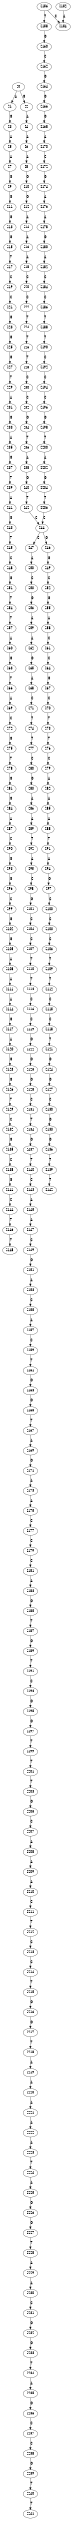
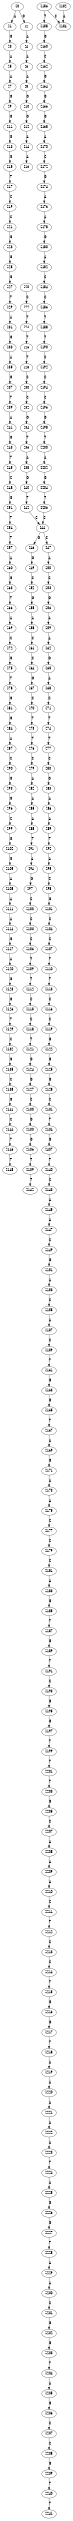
  strict digraph {
    fontname=Lato
    node [fontname=Lato]
    edge [fontname=Lato]
    S0
    S1
    S2
    S3
    S4
    S5
    S6
    S7
    S8
    S9
    S10
    S11
    S12
    S13
    S14
    S15
    S16
    S17
-   S18
    S19
    S20
    S21
    S22
    S23
    S24
    S25
    S26
    S27
    S28
    S29
    S30
    S31
    S32
    S33
    S34
    S35
    S36
    S37
    S38
    S39
    S40
    S41
    S42
    S43
    S44
    S45
    S46
    S47
    S48
    S49
    S50
    S51
    S52
    S53
    S54
    S55
    S56
    S57
    S58
    S59
    S60
    S61
    S62
    S63
    S64
    S65
    S66
    S67
    S68
    S69
    S70
    S71
    S72
    S73
    S74
    S75
    S76
    S77
    S78
    S79
    S80
    S81
    S82
    S83
    S84
    S85
    S86
    S87
    S88
    S89
    S90
    S91
    S92
    S93
    S94
    S95
    S96
    S97
    S98
    S99
    S100
    S101
    S102
    S103
    S104
    S105
    S106
    S107
    S108
    S109
    S110
    S111
    S112
    S113
    S114
    S115
    S116
    S117
    S118
    S119
    S120
    S121
    S122
    S123
    S124
    S125
    S126
    S127
    S128
    S129
    S130
    S131
    S132
    S133
    S134
    S135
    S136
    n138 [label=S437]
    S138
    S139
    S140
    S141
    S142
    S143
    S144
    S145
    S146
    S147
    S148
    S149
    S151
    S153
    S152
    S154
    S155
    S157
    S156
    S158
    S159
    S160
    S161
    S162
    S163
    S164
    S165
    S166
    S167
    S168
    S169
    S170
    S171
    S172
    S173
    S174
    S175
    S176
    S177
    S178
    S179
    S180
    S181
    S182
    S183
    S184
    S185
    S186
    S187
    S188
    S189
    S190
    S191
    S192
    S193
    S194
    S195
    S196
    S197
    S198
    S199
    S200
    S201
    S202
    S203
    S204
    S205
    S206
    S207
    S208
    S209
    S210
    S211
    S212
    S213
    S214
    S215
    S216
    S217
    S218
    S219
    S220
    S221
    S222
    S223
    S224
    S225
    S226
    S227
    S228
    S229
    S230
    S231
    S232
    S233
    S234
    S235
    S236
    S237
    S238
    S239
    S240
    S241
    S0 -> S1 [label=A]
    S0 -> S2 [label=G]
    S1 -> S3 [label=G]
    S2 -> S4 [label=A]
    S3 -> S5 [label=A]
    S4 -> S6 [label=A]
    S5 -> S7 [label=A]
    S6 -> S8 [label=A]
    S7 -> S9 [label=G]
    S8 -> S10 [label=G]
    S9 -> S11 [label=G]
    S10 -> S12 [label=G]
    S11 -> S13 [label=G]
    S12 -> S14 [label=A]
    S13 -> S15 [label=G]
    S14 -> S16 [label=A]
    S15 -> S17 [label=T]
-   S16 -> S18 [label=A]
    S17 -> S19 [label=C]
-   S18 -> S20 [label=C]
    S19 -> S21 [label=C]
    S20 -> S22 [label=C]
    S21 -> S23 [label=G]
    S22 -> S24 [label=T]
    S23 -> S25 [label=G]
    S24 -> S26 [label=T]
    S25 -> S27 [label=G]
    S26 -> S28 [label=T]
    S27 -> S29 [label=T]
    S28 -> S30 [label=C]
    S29 -> S31 [label=A]
    S30 -> S32 [label=C]
    S31 -> S33 [label=G]
    S32 -> S34 [label=G]
    S33 -> S35 [label=A]
    S34 -> S36 [label=T]
    S35 -> S37 [label=G]
    S36 -> S38 [label=A]
    S37 -> S39 [label=T]
    S38 -> S40 [label=G]
    S39 -> S41 [label=A]
    S40 -> S42 [label=T]
    S41 -> S43 [label=G]
    S42 -> S44 [label=C]
    S43 -> S45 [label=T]
    S44 -> S46 [label=G]
    S44 -> S47 [label=C]
    S45 -> S48 [label=C]
    S46 -> S49 [label=G]
    S47 -> S50 [label=A]
    S48 -> S51 [label=G]
    S49 -> S52 [label=C]
    S50 -> S53 [label=C]
    S51 -> S54 [label=T]
    S52 -> S55 [label=G]
    S53 -> S56 [label=G]
    S54 -> S57 [label=T]
    S55 -> S58 [label=A]
    S56 -> S59 [label=A]
    S57 -> S60 [label=A]
    S58 -> S61 [label=C]
    S59 -> S62 [label=A]
    S60 -> S63 [label=G]
    S61 -> S64 [label=C]
    S62 -> S65 [label=G]
    S63 -> S66 [label=T]
    S64 -> S67 [label=G]
    S65 -> S68 [label=A]
    S66 -> S69 [label=A]
    S67 -> S70 [label=C]
    S68 -> S71 [label=C]
    S69 -> S72 [label=C]
    S70 -> S73 [label=T]
    S71 -> S74 [label=T]
    S72 -> S75 [label=G]
    S73 -> S76 [label=T]
    S74 -> S77 [label=T]
    S75 -> S78 [label=T]
    S76 -> S79 [label=C]
    S77 -> S80 [label=C]
    S78 -> S81 [label=G]
    S79 -> S82 [label=A]
    S80 -> S83 [label=G]
    S81 -> S84 [label=G]
    S82 -> S85 [label=A]
    S83 -> S86 [label=A]
    S84 -> S87 [label=A]
    S85 -> S88 [label=A]
    S86 -> S89 [label=A]
    S87 -> S90 [label=C]
    S88 -> S91 [label=T]
    S89 -> S92 [label=T]
    S90 -> S93 [label=G]
    S91 -> S94 [label=A]
    S92 -> S95 [label=A]
    S93 -> S96 [label=G]
    S94 -> S97 [label=G]
    S95 -> S98 [label=C]
    S96 -> S99 [label=C]
    S97 -> S100 [label=C]
    S98 -> S101 [label=G]
    S99 -> S102 [label=G]
    S100 -> S103 [label=C]
    S101 -> S104 [label=C]
    S102 -> S105 [label=G]
    S103 -> S106 [label=C]
    S104 -> S107 [label=C]
    S105 -> S108 [label=A]
    S106 -> S109 [label=T]
    S107 -> S110 [label=T]
    S108 -> S111 [label=A]
    S109 -> S112 [label=T]
    S110 -> S113 [label=T]
    S111 -> S114 [label=A]
    S112 -> S115 [label=C]
    S113 -> S116 [label=C]
    S114 -> S117 [label=G]
    S115 -> S118 [label=C]
    S116 -> S119 [label=C]
    S117 -> S120 [label=A]
    S118 -> S121 [label=T]
    S119 -> S122 [label=G]
    S120 -> S123 [label=G]
    S121 -> S124 [label=G]
    S122 -> S125 [label=G]
    S123 -> S126 [label=G]
    S124 -> S127 [label=G]
    S125 -> S128 [label=G]
    S126 -> S129 [label=T]
    S127 -> S130 [label=C]
    S128 -> S131 [label=C]
    S129 -> S132 [label=C]
    S130 -> S133 [label=G]
    S131 -> S134 [label=T]
    S132 -> S135 [label=G]
    S133 -> S136 [label=G]
    S134 -> n138 [label=G]
    S135 -> S138 [label=C]
    S136 -> S139 [label=T]
    n138 -> S140 [label=T]
    S138 -> S141 [label=G]
    S139 -> S142 [label=T]
    S140 -> S143 [label=C]
    S141 -> S144 [label=C]
    S143 -> S145 [label=A]
    S144 -> S146 [label=T]
    S145 -> S147 [label=A]
    S146 -> S148 [label=T]
    S147 -> S149 [label=C]
    S149 -> S151 [label=G]
    S151 -> S153 [label=A]
    S153 -> S155 [label=C]
    S152 -> S154 [label=A]
    S155 -> S157 [label=A]
    S157 -> S159 [label=C]
    S156 -> S154 [label=C]
    S156 -> S158 [label=T]
    S158 -> S160 [label=G]
    S159 -> S161 [label=T]
    S160 -> S162 [label=C]
    S161 -> S163 [label=G]
    S162 -> S164 [label=G]
    S163 -> S165 [label=G]
    S164 -> S166 [label=G]
    S165 -> S167 [label=T]
    S166 -> S168 [label=G]
    S167 -> S169 [label=A]
    S168 -> S170 [label=A]
    S169 -> S171 [label=G]
    S170 -> S172 [label=C]
    S171 -> S173 [label=A]
    S172 -> S174 [label=G]
    S173 -> S175 [label=A]
    S174 -> S176 [label=A]
    S175 -> S177 [label=C]
    S176 -> S178 [label=A]
    S177 -> S179 [label=C]
    S178 -> S180 [label=G]
    S179 -> S181 [label=C]
    S180 -> S182 [label=A]
    S181 -> S183 [label=A]
    S182 -> S184 [label=C]
    S183 -> S185 [label=G]
    S184 -> S186 [label=C]
    S185 -> S187 [label=T]
    S186 -> S188 [label=T]
    S187 -> S189 [label=G]
    S188 -> S190 [label=T]
    S189 -> S191 [label=T]
    S190 -> S192 [label=C]
    S191 -> S193 [label=C]
    S192 -> S194 [label=C]
    S193 -> S195 [label=G]
    S194 -> S196 [label=C]
    S195 -> S197 [label=G]
    S196 -> S198 [label=G]
    S197 -> S199 [label=T]
    S198 -> S200 [label=T]
    S199 -> S201 [label=T]
    S200 -> S202 [label=A]
    S201 -> S203 [label=T]
    S202 -> S204 [label=G]
    S203 -> S205 [label=G]
    S204 -> S206 [label=T]
    S205 -> S207 [label=C]
    S206 -> S44 [label=C]
    S207 -> S208 [label=A]
    S208 -> S209 [label=A]
    S209 -> S210 [label=A]
    S210 -> S211 [label=C]
    S211 -> S212 [label=T]
    S212 -> S213 [label=C]
    S213 -> S214 [label=C]
    S214 -> S215 [label=T]
    S215 -> S216 [label=G]
    S216 -> S217 [label=G]
    S217 -> S218 [label=T]
    S218 -> S219 [label=A]
    S219 -> S220 [label=A]
    S220 -> S221 [label=A]
    S221 -> S222 [label=A]
    S222 -> S223 [label=A]
    S223 -> S224 [label=T]
    S224 -> S225 [label=A]
    S225 -> S226 [label=G]
    S226 -> S227 [label=G]
    S227 -> S228 [label=T]
    S228 -> S229 [label=A]
    S229 -> S230 [label=A]
    S230 -> S231 [label=C]
    S231 -> S232 [label=G]
    S232 -> S233 [label=G]
    S233 -> S234 [label=T]
    S234 -> S235 [label=A]
    S235 -> S236 [label=G]
    S236 -> S237 [label=C]
    S237 -> S238 [label=C]
    S238 -> S239 [label=G]
    S239 -> S240 [label=T]
    S240 -> S241 [label=T]
  }
